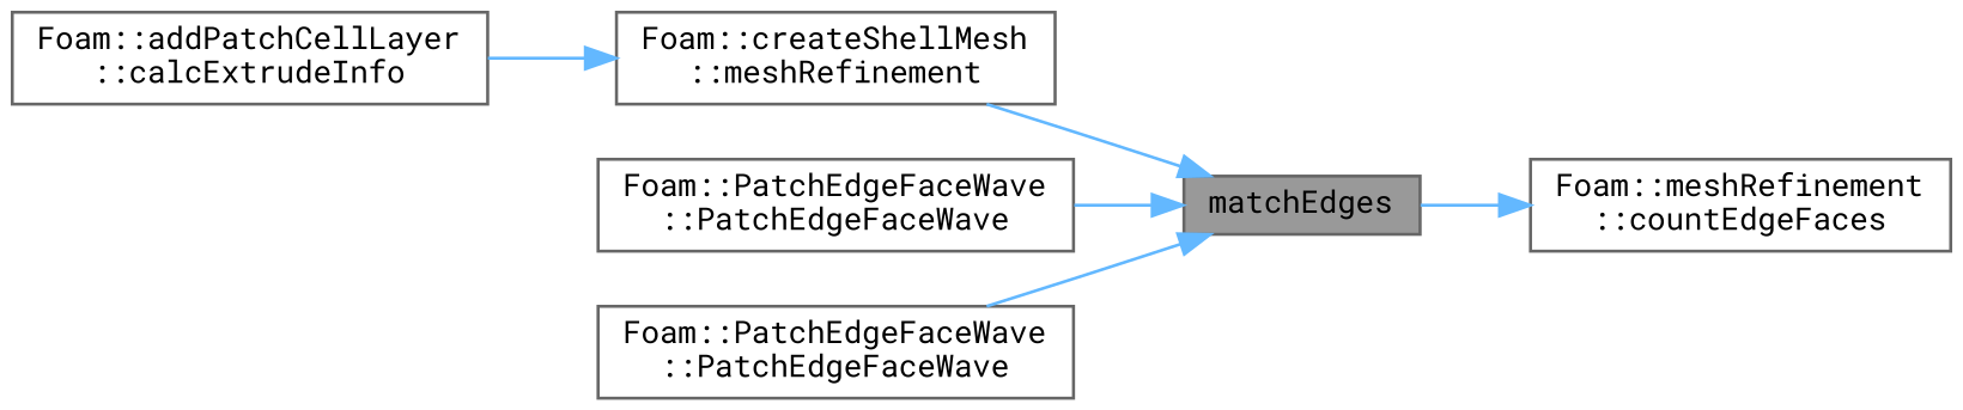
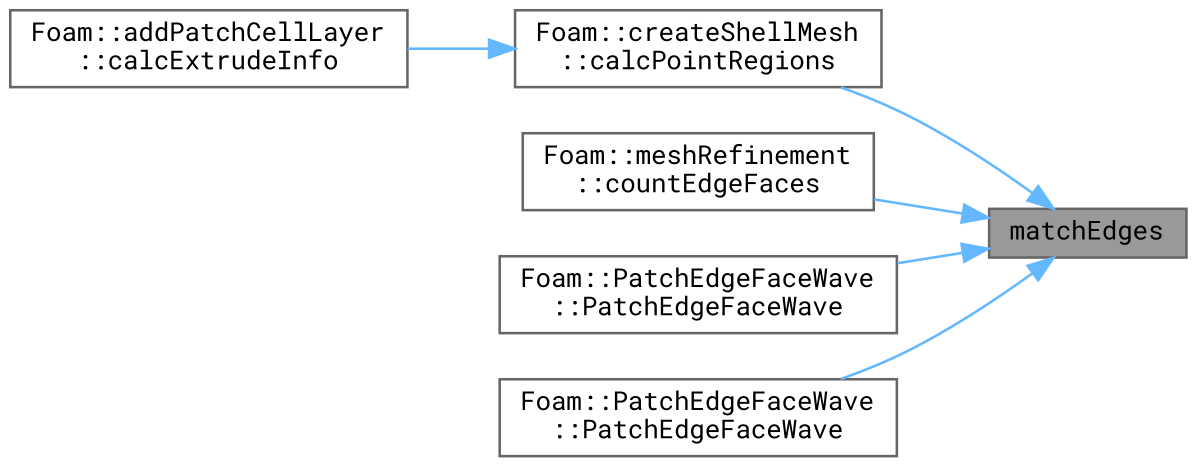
  digraph {
    fontname="Roboto Mono"
    rankdir=RL
    node [color=grey40 fillcolor=white fontname="Roboto Mono" fontsize=10 shape=box style=filled]
    edge [color=steelblue1 dir=back fontname="Roboto Mono" fontsize=10 labelfontname=Helvetica labelfontsize=10 style=solid]
    n1 [color=gray40 fillcolor=grey60 fontcolor=black height=0.2 label=matchEdges width=0.4]
-   n2 [height=0.2 label="Foam::createShellMesh\l::meshRefinement" width=0.4]
+   n2 [height=0.2 label="Foam::createShellMesh\l::calcPointRegions" width=0.4]
    n3 [height=0.2 label="Foam::meshRefinement\l::countEdgeFaces" width=0.4]
    n4 [height=0.2 label="Foam::PatchEdgeFaceWave\l::PatchEdgeFaceWave" width=0.4]
    n5 [height=0.2 label="Foam::PatchEdgeFaceWave\l::PatchEdgeFaceWave" width=0.4]
    n6 [height=0.2 label="Foam::addPatchCellLayer\l::calcExtrudeInfo" width=0.4]
    n1 -> n2
-   n3 -> n1
+   n1 -> n3
    n1 -> n4
    n1 -> n5
    n2 -> n6
  }
